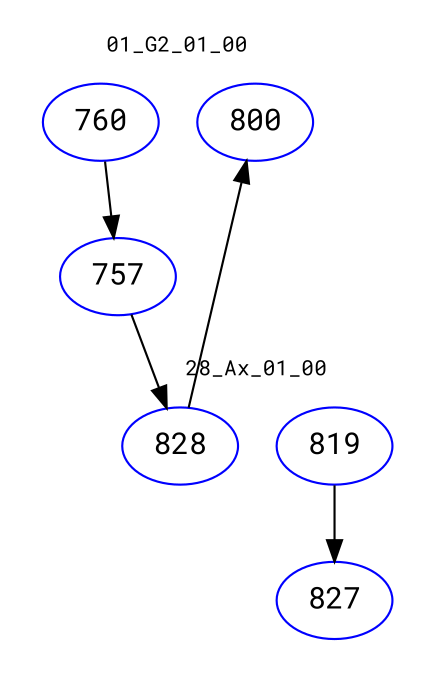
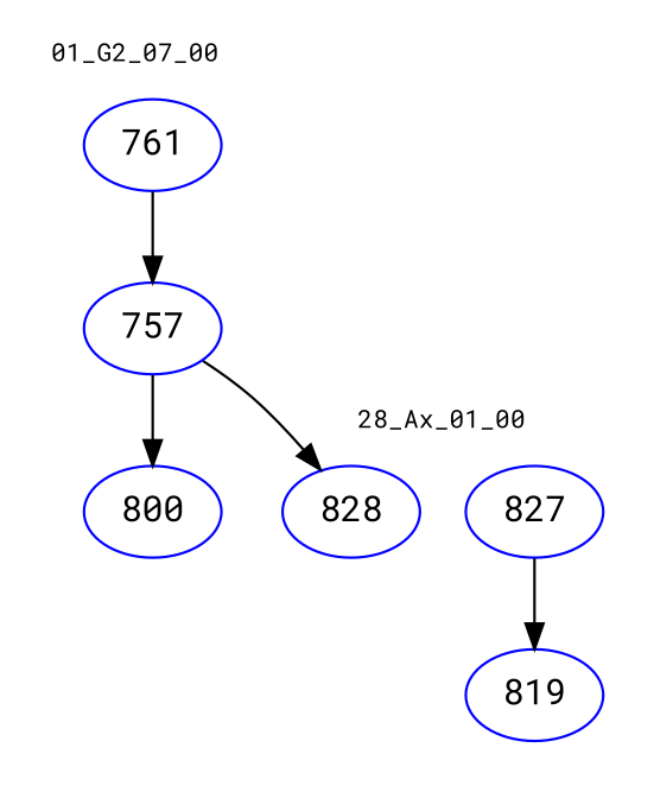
  digraph {
    fontname="Roboto Mono"
    node [color=blue fontname="Roboto Mono"]
    edge [color=black fontname="Roboto Mono"]
    n1 [label=827]
    n2 [label=819]
    n3 [label=828]
-   n4 [label=760]
+   n4 [label=761]
    n5 [label=757]
    n6 [label=800]
    subgraph cluster_1 {
      color=white
      fontsize=10
      label="28_Ax_01_00"
      n1
      n2
      n3
    }
    subgraph cluster_2 {
      color=white
      fontsize=10
-     label="01_G2_01_00"
+     label="01_G2_07_00"
      n4
      n5
      n6
    }
-   n2 -> n1
+   n1 -> n2
    n4 -> n5
    n5 -> n3
-   n3 -> n6
+   n5 -> n6
  }
